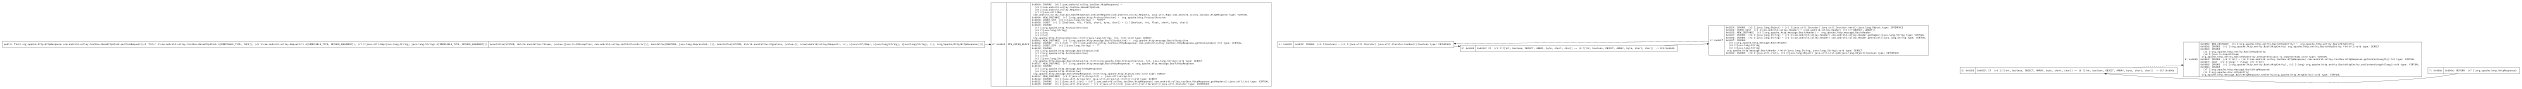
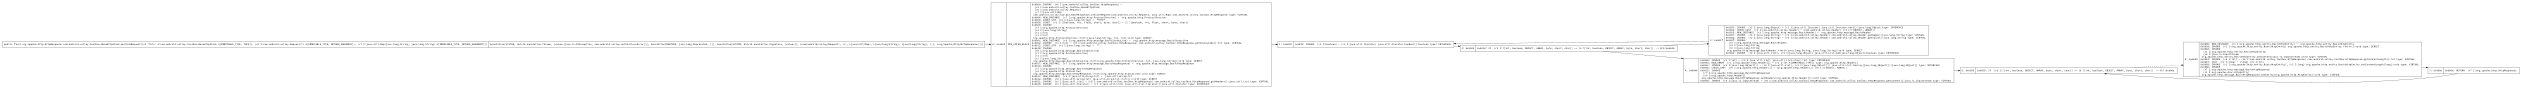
  digraph {
    fontname="Source Code Pro"
    rankdir=LR
    node [fontname="Source Code Pro" shape=record]
    edge [fontname="Source Code Pro"]
    n1 [label="{0\:\ 0x0000|MTH_ENTER_BLOCK\l|0x0000: INVOKE  (r6 I:com.android.volley.toolbox.HttpResponse) = \l  (r5 I:com.android.volley.toolbox.BaseHttpStack)\l  (r6 I:com.android.volley.Request)\l  (r7 I:java.util.Map)\l com.android.volley.toolbox.BaseHttpStack.executeRequest(com.android.volley.Request, java.util.Map):com.android.volley.toolbox.HttpResponse type: VIRTUAL \l0x0004: NEW_INSTANCE  (r7 I:org.apache.http.ProtocolVersion) =  org.apache.http.ProtocolVersion \l0x0006: CONST_STR  (r0 I:java.lang.String) =  \"HTTP\" \l0x0008: CONST  (r1 I:?[boolean, int, float, short, byte, char]) = (1 ?[boolean, int, float, short, byte, char]) \l0x0009: INVOKE  \l  (r7 I:org.apache.http.ProtocolVersion)\l  (r0 I:java.lang.String)\l  (r1 I:int)\l  (r1 I:int)\l org.apache.http.ProtocolVersion.\<init\>(java.lang.String, int, int):void type: DIRECT \l0x000c: NEW_INSTANCE  (r0 I:org.apache.http.message.BasicStatusLine) =  org.apache.http.message.BasicStatusLine \l0x000e: INVOKE  (r1 I:int) = (r6 I:com.android.volley.toolbox.HttpResponse) com.android.volley.toolbox.HttpResponse.getStatusCode():int type: VIRTUAL \l0x0012: CONST_STR  (r2 I:java.lang.String) =  \"\" \l0x0018: INVOKE  \l  (r0 I:org.apache.http.message.BasicStatusLine)\l  (r7 I:org.apache.http.ProtocolVersion)\l  (r1 I:int)\l  (r2 I:java.lang.String)\l org.apache.http.message.BasicStatusLine.\<init\>(org.apache.http.ProtocolVersion, int, java.lang.String):void type: DIRECT \l0x0017: NEW_INSTANCE  (r7 I:org.apache.http.message.BasicHttpResponse) =  org.apache.http.message.BasicHttpResponse \l0x0019: INVOKE  \l  (r7 I:org.apache.http.message.BasicHttpResponse)\l  (r0 I:org.apache.http.StatusLine)\l org.apache.http.message.BasicHttpResponse.\<init\>(org.apache.http.StatusLine):void type: DIRECT \l0x001c: NEW_INSTANCE  (r0 I:java.util.ArrayList) =  java.util.ArrayList \l0x001e: INVOKE  (r0 I:java.util.ArrayList) java.util.ArrayList.\<init\>():void type: DIRECT \l0x0021: INVOKE  (r1 I:java.util.List) = (r6 I:com.android.volley.toolbox.HttpResponse) com.android.volley.toolbox.HttpResponse.getHeaders():java.util.List type: VIRTUAL \l0x0025: INVOKE  (r1 I:java.util.Iterator) = (r1 I:java.util.List) java.util.List.iterator():java.util.Iterator type: INTERFACE \l}"]
    n2 [label="{1\:\ 0x0029|0x0029: INVOKE  (r2 I:boolean) = (r1 I:java.util.Iterator) java.util.Iterator.hasNext():boolean type: INTERFACE \l}"]
    n3 [label="{2\:\ 0x002d|0x002d: IF  (r2 I:?[int, boolean, OBJECT, ARRAY, byte, short, char]) == (0 ?[int, boolean, OBJECT, ARRAY, byte, short, char])  \-\> B:4:0x0046 \l}"]
    n4 [label="{3\:\ 0x002f|0x002f: INVOKE  (r2 I:java.lang.Object) = (r1 I:java.util.Iterator) java.util.Iterator.next():java.lang.Object type: INTERFACE \l0x0033: CHECK_CAST  (r2 I:com.android.volley.Header) = (com.android.volley.Header) (r2 I:?[OBJECT, ARRAY]) \l0x0035: NEW_INSTANCE  (r3 I:org.apache.http.message.BasicHeader) =  org.apache.http.message.BasicHeader \l0x0037: INVOKE  (r4 I:java.lang.String) = (r2 I:com.android.volley.Header) com.android.volley.Header.getName():java.lang.String type: VIRTUAL \l0x003b: INVOKE  (r2 I:java.lang.String) = (r2 I:com.android.volley.Header) com.android.volley.Header.getValue():java.lang.String type: VIRTUAL \l0x003f: INVOKE  \l  (r3 I:org.apache.http.message.BasicHeader)\l  (r4 I:java.lang.String)\l  (r2 I:java.lang.String)\l org.apache.http.message.BasicHeader.\<init\>(java.lang.String, java.lang.String):void type: DIRECT \l0x0042: INVOKE  (r0 I:java.util.List), (r3 I:java.lang.Object) java.util.List.add(java.lang.Object):boolean type: INTERFACE \l}"]
+   n5 [label="{4\:\ 0x0046|0x0046: INVOKE  (r1 I:int) = (r0 I:java.util.List) java.util.List.size():int type: INTERFACE \l0x004a: NEW_ARRAY  (r1 I:org.apache.http.Header[]) = (r1 I:int A[IMMUTABLE_TYPE]) type: org.apache.http.Header[] \l0x004c: INVOKE  (r0 I:java.lang.Object[]) = (r0 I:java.util.List), (r1 I:java.lang.Object[]) java.util.List.toArray(java.lang.Object[]):java.lang.Object[] type: INTERFACE \l0x0050: CHECK_CAST  (r0 I:org.apache.http.Header[]) = (org.apache.http.Header[]) (r0 I:?[OBJECT, ARRAY]) \l0x0052: INVOKE  \l  (r7 I:org.apache.http.message.BasicHttpResponse)\l  (r0 I:org.apache.http.Header[])\l org.apache.http.message.BasicHttpResponse.setHeaders(org.apache.http.Header[]):void type: VIRTUAL \l0x0055: INVOKE  (r0 I:java.io.InputStream) = (r6 I:com.android.volley.toolbox.HttpResponse) com.android.volley.toolbox.HttpResponse.getContent():java.io.InputStream type: VIRTUAL \l}"]
    n6 [label="{5\:\ 0x0059|0x0059: IF  (r0 I:?[int, boolean, OBJECT, ARRAY, byte, short, char]) == (0 ?[int, boolean, OBJECT, ARRAY, byte, short, char])  \-\> B:7:0x006e \l}"]
    n7 [label="{6\:\ 0x005b|0x005b: NEW_INSTANCE  (r1 I:org.apache.http.entity.BasicHttpEntity) =  org.apache.http.entity.BasicHttpEntity \l0x005d: INVOKE  (r1 I:org.apache.http.entity.BasicHttpEntity) org.apache.http.entity.BasicHttpEntity.\<init\>():void type: DIRECT \l0x0060: INVOKE  \l  (r1 I:org.apache.http.entity.BasicHttpEntity)\l  (r0 I:java.io.InputStream)\l org.apache.http.entity.BasicHttpEntity.setContent(java.io.InputStream):void type: VIRTUAL \l0x0063: INVOKE  (r6 I:int) = (r6 I:com.android.volley.toolbox.HttpResponse) com.android.volley.toolbox.HttpResponse.getContentLength():int type: VIRTUAL \l0x0067: CAST  (r2 I:long) = (long) (r6 I:int) \l0x0068: INVOKE  (r1 I:org.apache.http.entity.BasicHttpEntity), (r2 I:long) org.apache.http.entity.BasicHttpEntity.setContentLength(long):void type: VIRTUAL \l0x006b: INVOKE  \l  (r7 I:org.apache.http.message.BasicHttpResponse)\l  (r1 I:org.apache.char.HttpEntity)\l org.apache.http.message.BasicHttpResponse.setEntity(org.apache.http.HttpEntity):void type: VIRTUAL \l}"]
    n8 [label="{7\:\ 0x006e|0x006e: RETURN  (r7 I:org.apache.http.HttpResponse) \l}"]
    n9 [label="{public final org.apache.http.HttpResponse com.android.volley.toolbox.BaseHttpStack.performRequest((r5 'this' I:com.android.volley.toolbox.BaseHttpStack A[IMMUTABLE_TYPE, THIS]), (r6 I:com.android.volley.Request\<?\> A[IMMUTABLE_TYPE, METHOD_ARGUMENT]), (r7 I:java.util.Map\<java.lang.String, java.lang.String\> A[IMMUTABLE_TYPE, METHOD_ARGUMENT]))  | Annotation[SYSTEM, dalvik.annotation.Throws, \{value=[java.io.IOException, com.android.volley.AuthFailureError]\}], Annotation[RUNTIME, java.lang.Deprecated, \{\}], Annotation[SYSTEM, dalvik.annotation.Signature, \{value=[(, Lcom\/android\/volley\/Request\<, *\>;, Ljava\/util\/Map\<, Ljava\/lang\/String;, Ljava\/lang\/String;, \>;), Lorg\/apache\/http\/HttpResponse;]\}]\l}"]
+   n1 -> n2
    n2 -> n3
    n3 -> n4 [style=solid]
+   n3 -> n5
    n4 -> n2
+   n5 -> n6
    n6 -> n7 [style=dashed]
+   n7 -> n8
    n8 -> n6
    n9 -> n1
  }
